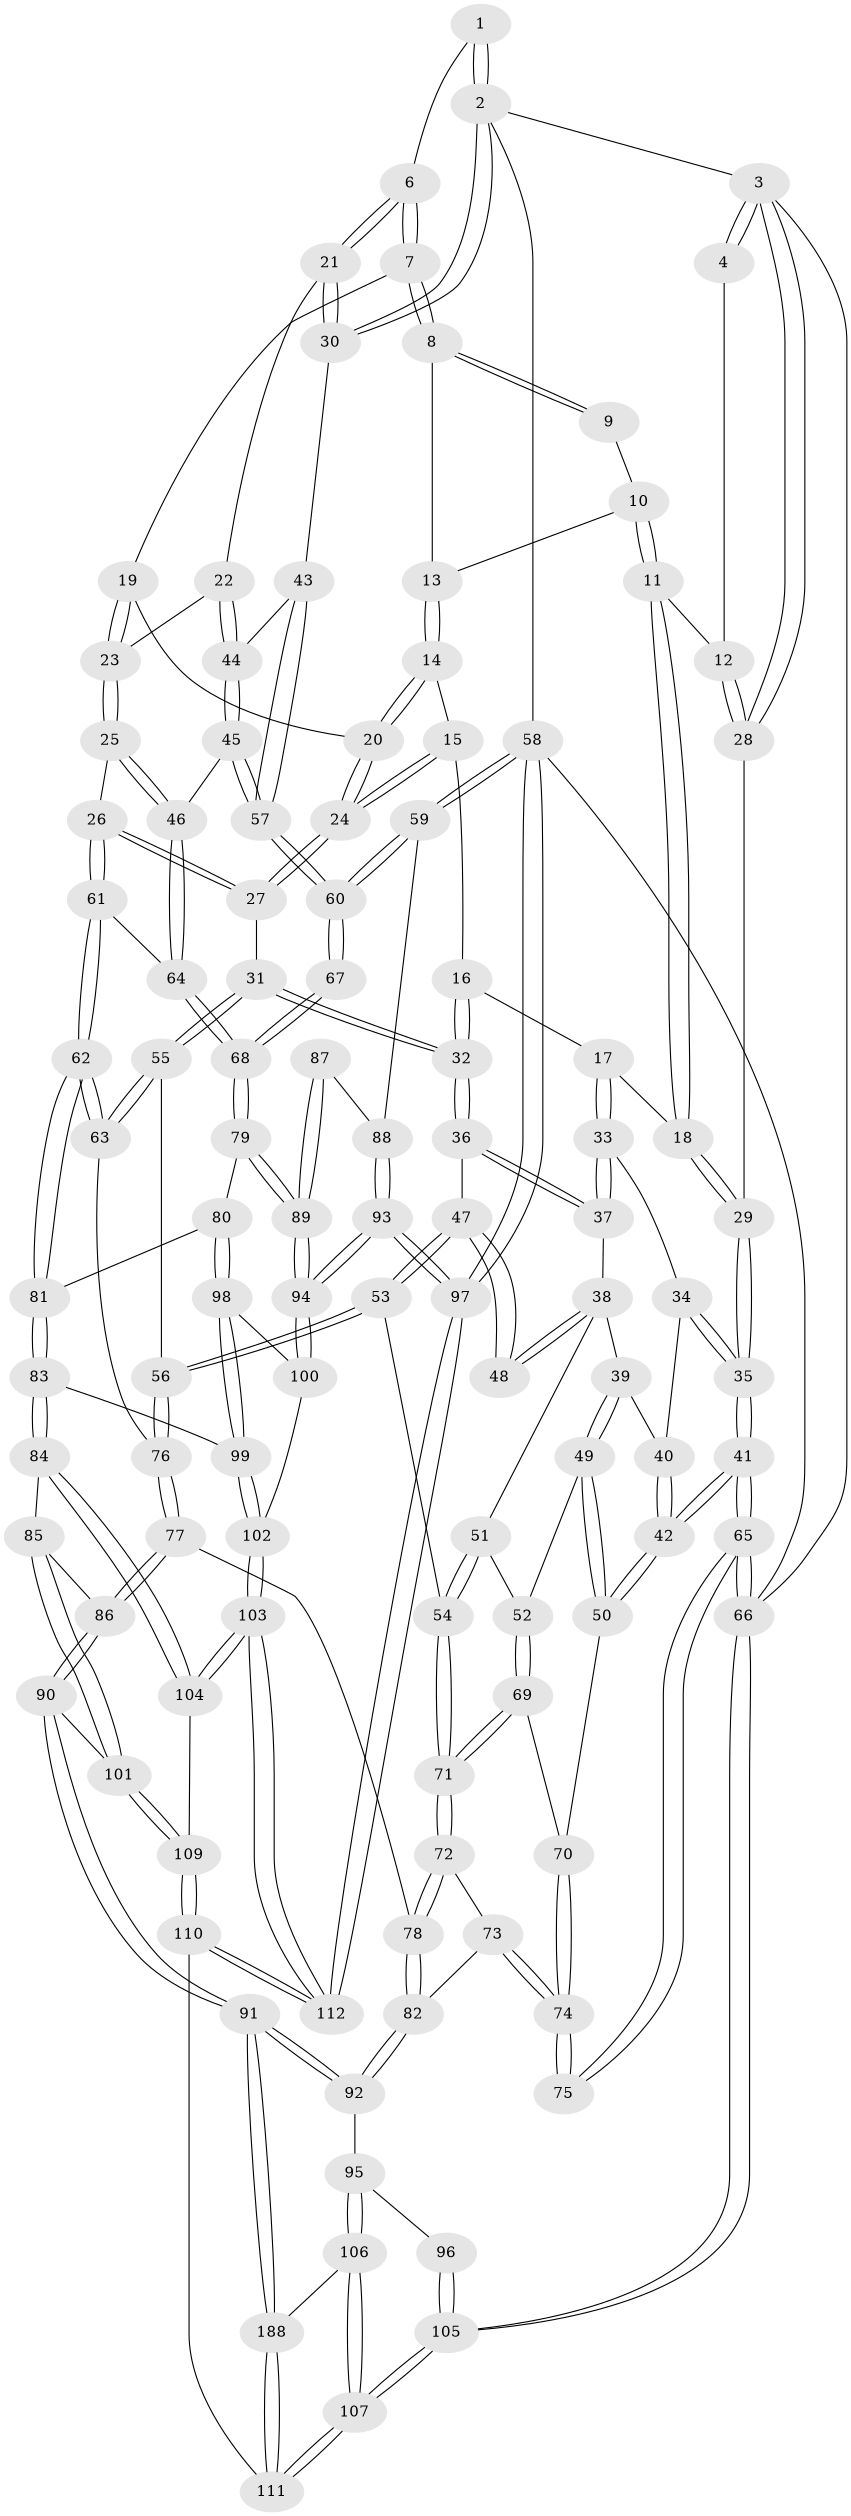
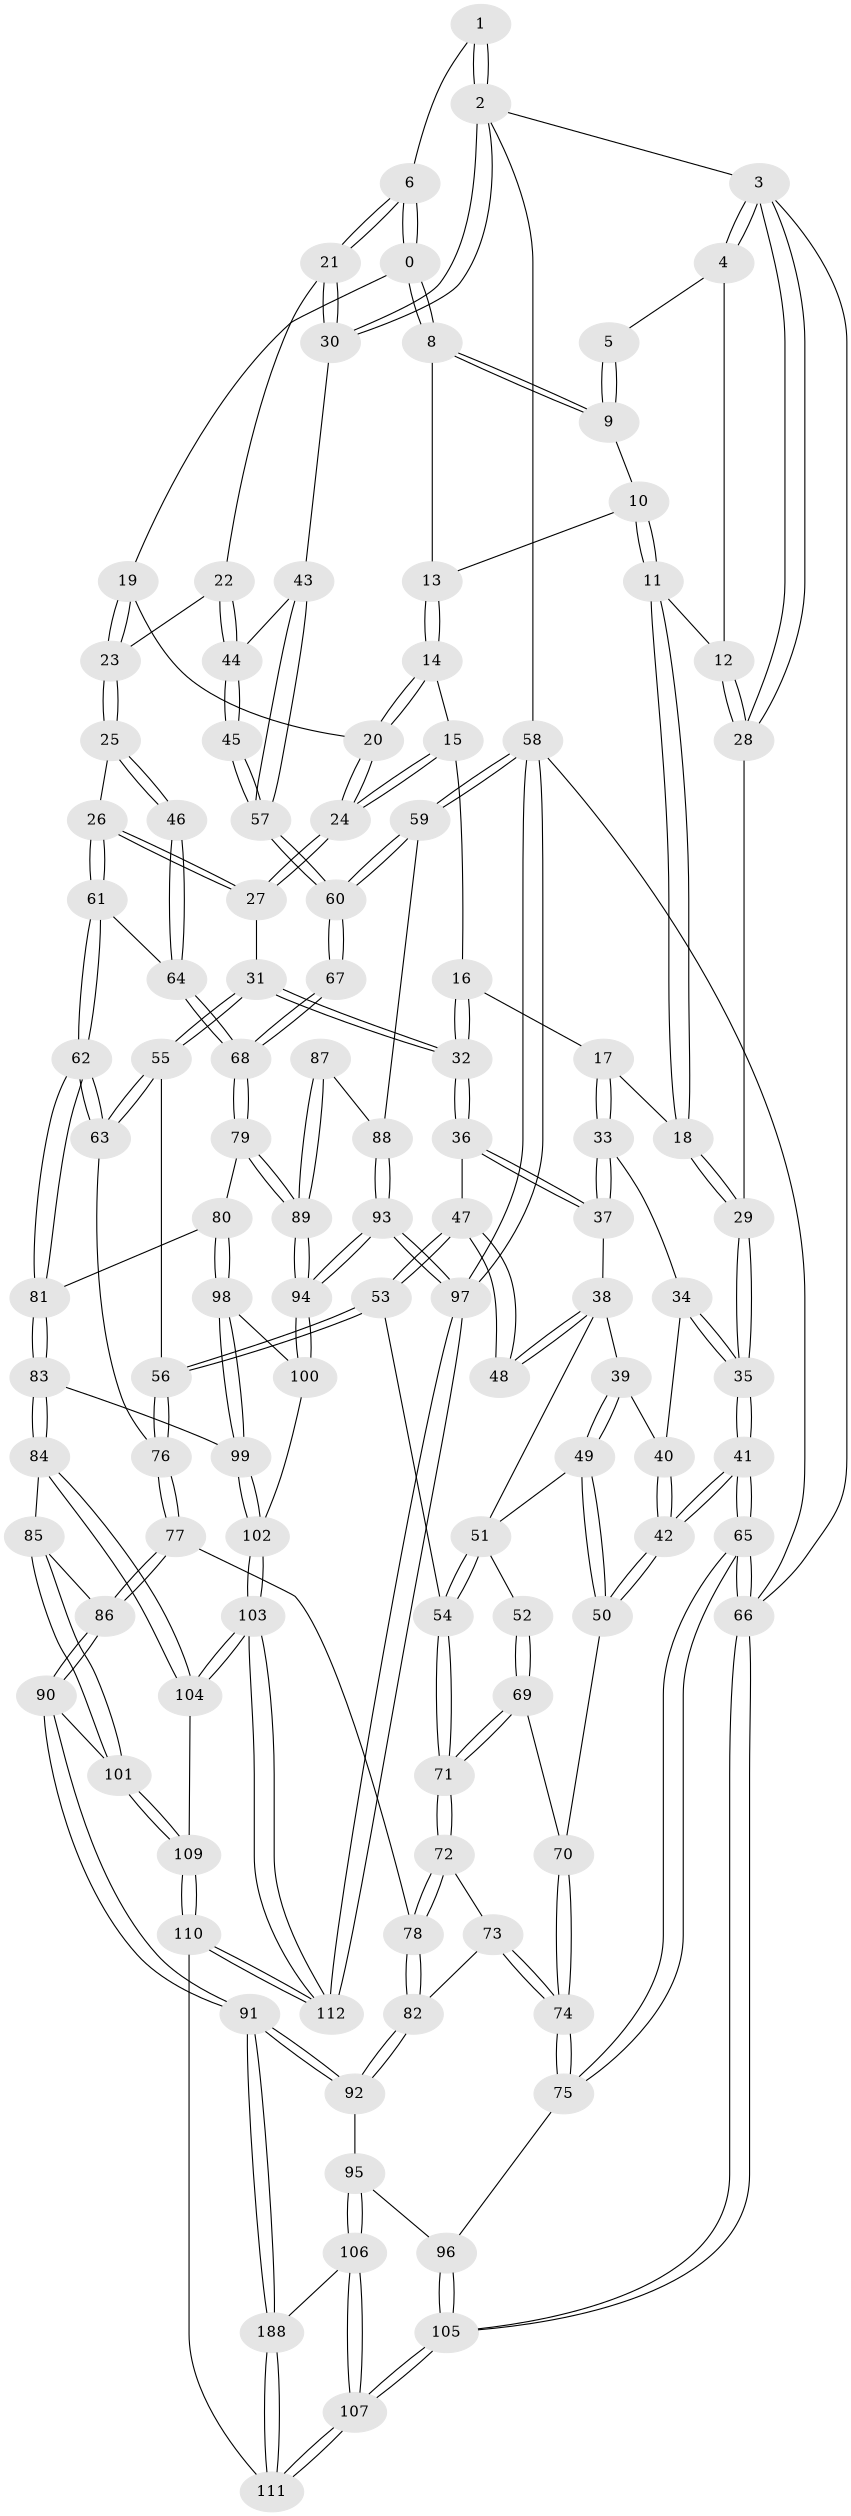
  graph {
    node [color=gray90 style=filled]
    1
    2
    6
    3
    30
    58
-   7
+   7 [label=0]
    21
    4
    28
    66
    43
    59
    97
+   5
    12
    29
    105
    9
    10
    8
    19
    22
    13
    20
    23
    14
    11
    18
    15
    16
    24
    17
    32
    27
    33
    36
    34
    37
    35
    25
    44
    45
    26
    46
    31
    61
    64
    62
    55
    41
    57
    56
    63
    47
    40
    38
    42
    65
    48
    53
    39
    51
    49
    50
    52
    75
    70
    60
    68
    54
    69
    74
    71
    76
    72
    77
    67
    88
    112
    93
    81
    83
    79
    96
    107
    80
    89
    73
    78
    82
    92
    86
    90
    98
    94
    99
    100
    84
    95
    85
    104
    102
    101
    109
    91
    87
    n108 [label=188]
    111
    106
    103
    110
    1 -- 2
    1 -- 2
    1 -- 6
    2 -- 3
    2 -- 30
    2 -- 30
    2 -- 58
    6 -- 7
    6 -- 7
    6 -- 21
    6 -- 21
    3 -- 4
    3 -- 4
    3 -- 28
    3 -- 28
    3 -- 66
    30 -- 43
    58 -- 66
    58 -- 59
    58 -- 59
    58 -- 97
    58 -- 97
    7 -- 8
    7 -- 8
    7 -- 19
    21 -- 30
    21 -- 30
    21 -- 22
+   4 -- 5
    4 -- 12
    28 -- 29
    66 -- 105
    66 -- 105
    43 -- 44
    43 -- 57
    43 -- 57
    59 -- 60
    59 -- 60
    59 -- 88
    97 -- 112
    97 -- 112
+   5 -- 9
+   5 -- 9
    12 -- 28
    12 -- 28
    29 -- 35
    29 -- 35
    105 -- 107
    105 -- 107
    9 -- 10
    10 -- 13
    10 -- 11
    10 -- 11
    8 -- 9
    8 -- 9
    8 -- 13
    19 -- 20
    19 -- 23
    19 -- 23
    22 -- 23
    22 -- 44
    22 -- 44
    13 -- 14
    13 -- 14
    20 -- 24
    20 -- 24
    23 -- 25
    23 -- 25
    14 -- 20
    14 -- 20
    14 -- 15
    11 -- 12
    11 -- 18
    11 -- 18
    18 -- 29
    18 -- 29
    15 -- 16
    15 -- 24
    15 -- 24
    16 -- 17
    16 -- 32
    16 -- 32
    24 -- 27
    24 -- 27
    17 -- 18
    17 -- 33
    17 -- 33
    32 -- 36
    32 -- 36
    27 -- 31
    33 -- 34
    33 -- 37
    33 -- 37
    36 -- 37
    36 -- 37
    36 -- 47
    34 -- 35
    34 -- 35
    34 -- 40
    37 -- 38
    35 -- 41
    35 -- 41
    25 -- 26
    25 -- 46
    25 -- 46
    44 -- 45
    44 -- 45
-   45 -- 46
    45 -- 57
    45 -- 57
    26 -- 27
    26 -- 27
    26 -- 61
    26 -- 61
    46 -- 64
    46 -- 64
    31 -- 32
    31 -- 32
    31 -- 55
    31 -- 55
    61 -- 64
    61 -- 62
    61 -- 62
    64 -- 68
    64 -- 68
    62 -- 63
    62 -- 63
    62 -- 81
    62 -- 81
    55 -- 56
    55 -- 63
    55 -- 63
    41 -- 42
    41 -- 42
    41 -- 65
    41 -- 65
    57 -- 60
    57 -- 60
    56 -- 76
    56 -- 76
    63 -- 76
    47 -- 48
    47 -- 48
    47 -- 53
    47 -- 53
    40 -- 42
    40 -- 42
    38 -- 48
    38 -- 48
    38 -- 39
    38 -- 51
    42 -- 50
    42 -- 50
    65 -- 66
    65 -- 66
    65 -- 75
    65 -- 75
    53 -- 56
    53 -- 56
    53 -- 54
    39 -- 40
    39 -- 49
    39 -- 49
    51 -- 52
    51 -- 54
    51 -- 54
    49 -- 50
    49 -- 50
-   49 -- 52
+   49 -- 51
    50 -- 70
    52 -- 69
    52 -- 69
+   75 -- 96
    70 -- 74
    70 -- 74
    60 -- 67
    60 -- 67
    68 -- 79
    68 -- 79
    54 -- 71
    54 -- 71
    69 -- 70
    69 -- 71
    69 -- 71
    74 -- 75
    74 -- 75
    71 -- 72
    71 -- 72
    76 -- 77
    76 -- 77
    72 -- 73
    72 -- 78
    72 -- 78
    77 -- 78
    77 -- 86
    77 -- 86
    67 -- 68
    67 -- 68
    88 -- 93
    88 -- 93
    93 -- 97
    93 -- 97
    93 -- 94
    93 -- 94
    81 -- 83
    81 -- 83
    83 -- 99
    83 -- 84
    83 -- 84
    79 -- 80
    79 -- 89
    79 -- 89
    96 -- 105
    96 -- 105
    107 -- 111
    107 -- 111
    80 -- 81
    80 -- 98
    80 -- 98
    89 -- 94
    89 -- 94
    73 -- 74
    73 -- 74
    73 -- 82
    78 -- 82
    78 -- 82
    82 -- 92
    82 -- 92
    92 -- 95
    86 -- 90
    86 -- 90
    90 -- 101
    90 -- 91
    90 -- 91
    98 -- 99
    98 -- 99
    98 -- 100
    94 -- 100
    94 -- 100
    99 -- 102
    99 -- 102
    100 -- 102
    84 -- 85
    84 -- 104
    84 -- 104
    95 -- 96
    95 -- 106
    95 -- 106
    85 -- 86
    85 -- 101
    85 -- 101
    104 -- 109
    102 -- 103
    102 -- 103
    101 -- 109
    101 -- 109
    109 -- 110
    109 -- 110
    91 -- 92
    91 -- 92
    91 -- n108
    91 -- n108
    87 -- 88
    87 -- 89
    87 -- 89
    n108 -- 111
    n108 -- 111
    106 -- 107
    106 -- 107
    106 -- n108
    103 -- 112
    103 -- 112
    103 -- 104
    103 -- 104
    110 -- 112
    110 -- 112
    110 -- 111
  }
